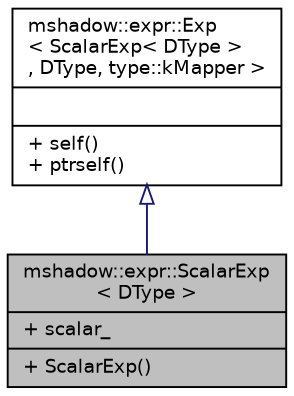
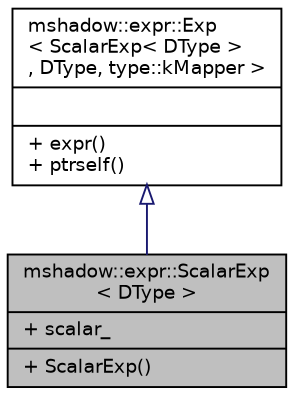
  digraph {
    node [color=black fontname=Helvetica fontsize=10 shape=record style=filled]
    n1 [fillcolor=grey75 fontcolor=black height=0.2 label="{mshadow::expr::ScalarExp\l\< DType \>\n|+ scalar_\l|+ ScalarExp()\l}" width=0.4]
-   n2 [fillcolor=white height=0.2 label="{mshadow::expr::Exp\l\< ScalarExp\< DType \>\l, DType, type::kMapper \>\n||+ self()\l+ ptrself()\l}" width=0.4]
+   n2 [fillcolor=white height=0.2 label="{mshadow::expr::Exp\l\< ScalarExp\< DType \>\l, DType, type::kMapper \>\n||+ expr()\l+ ptrself()\l}" width=0.4]
    n2 -> n1 [arrowtail=onormal color=midnightblue dir=back fontname=Helvetica fontsize=10 labelfontname=Helvetica labelfontsize=10 style=solid]
  }
